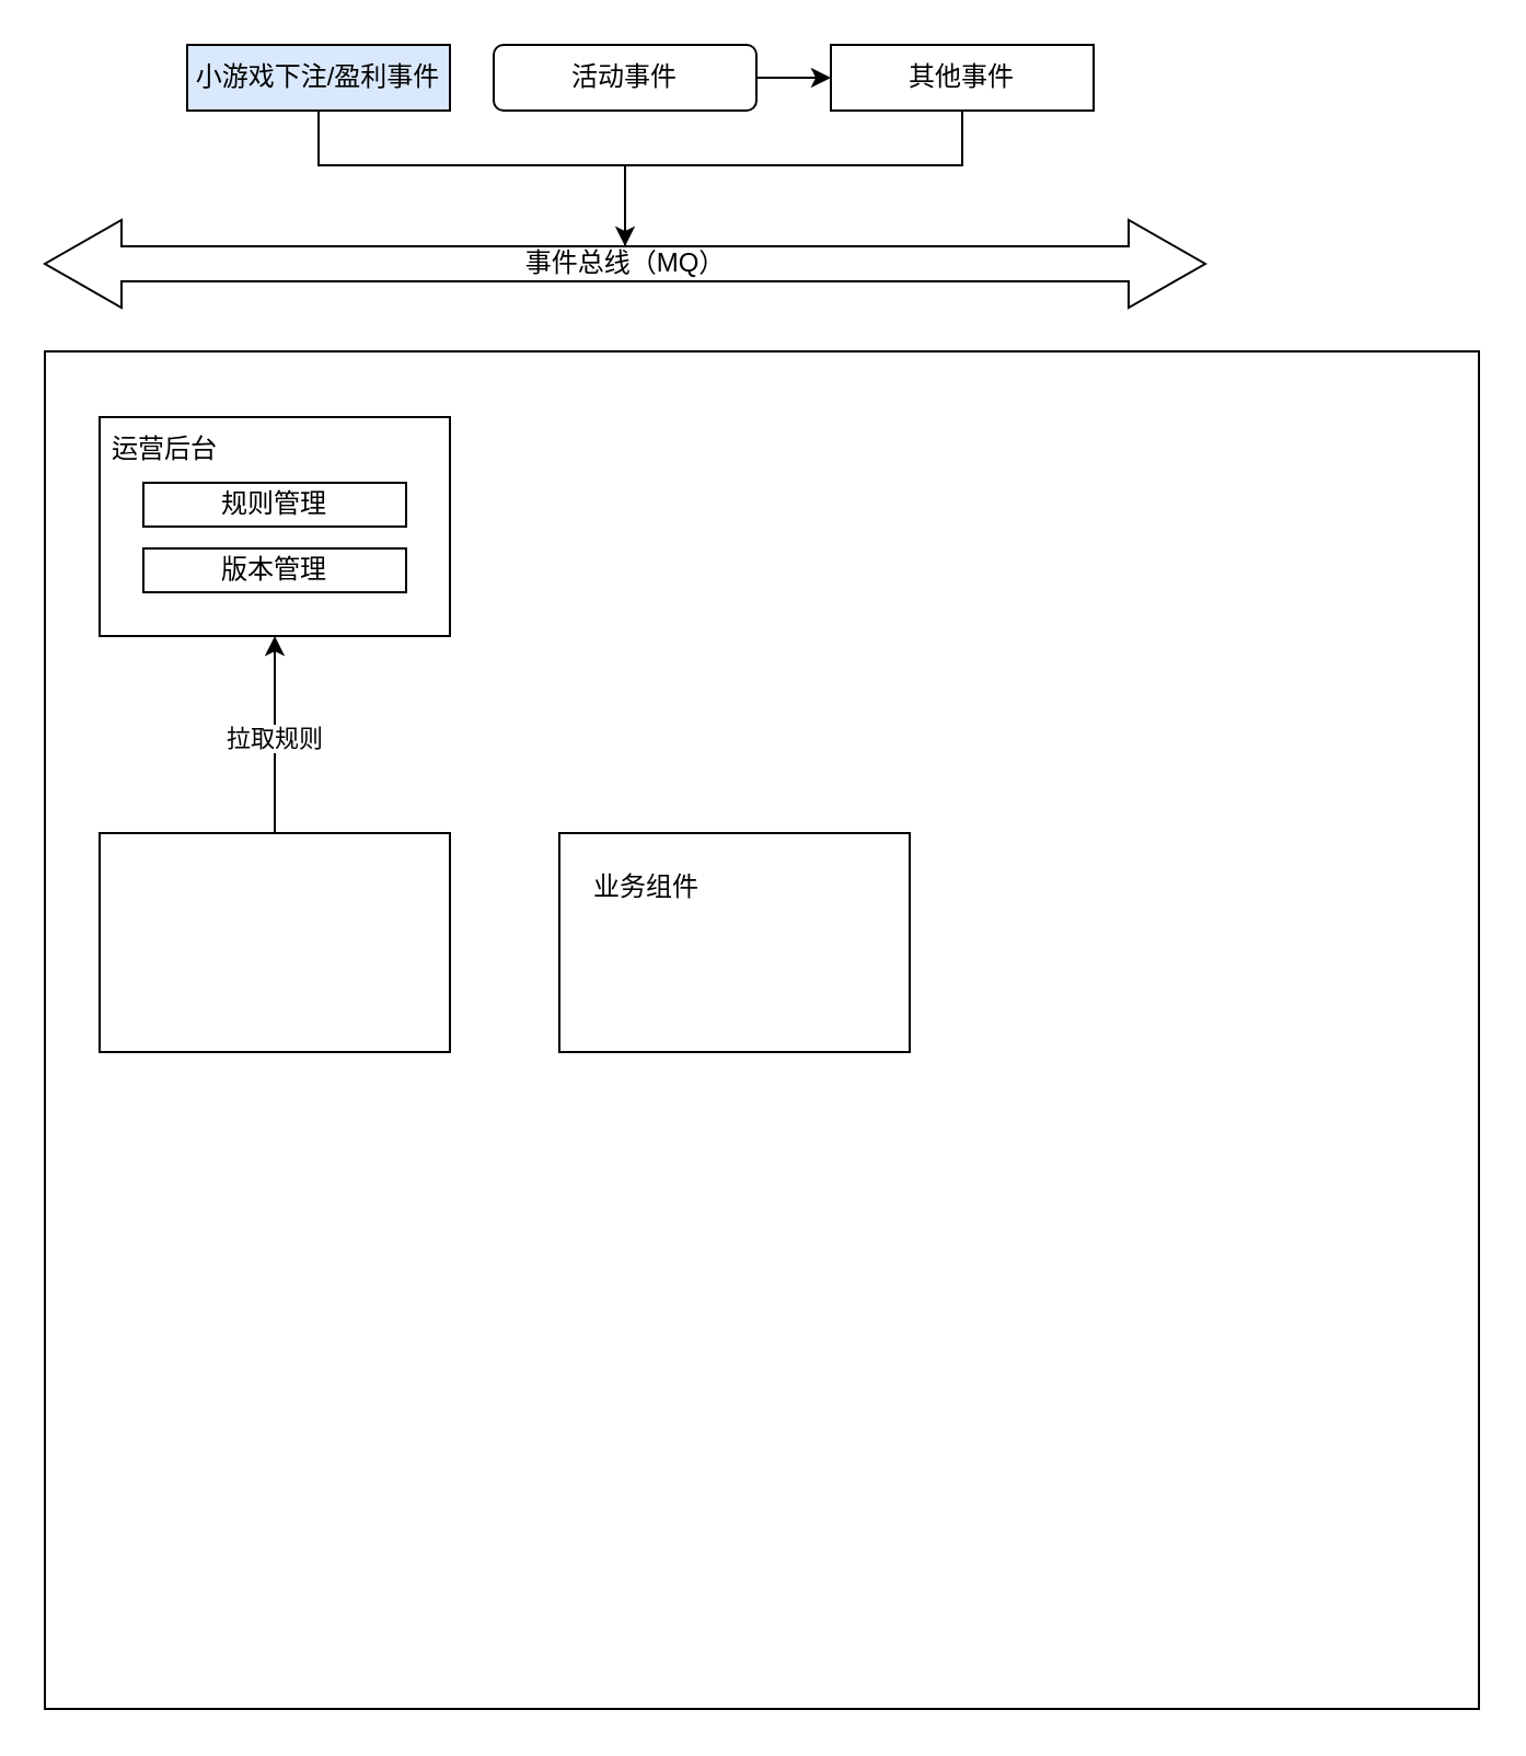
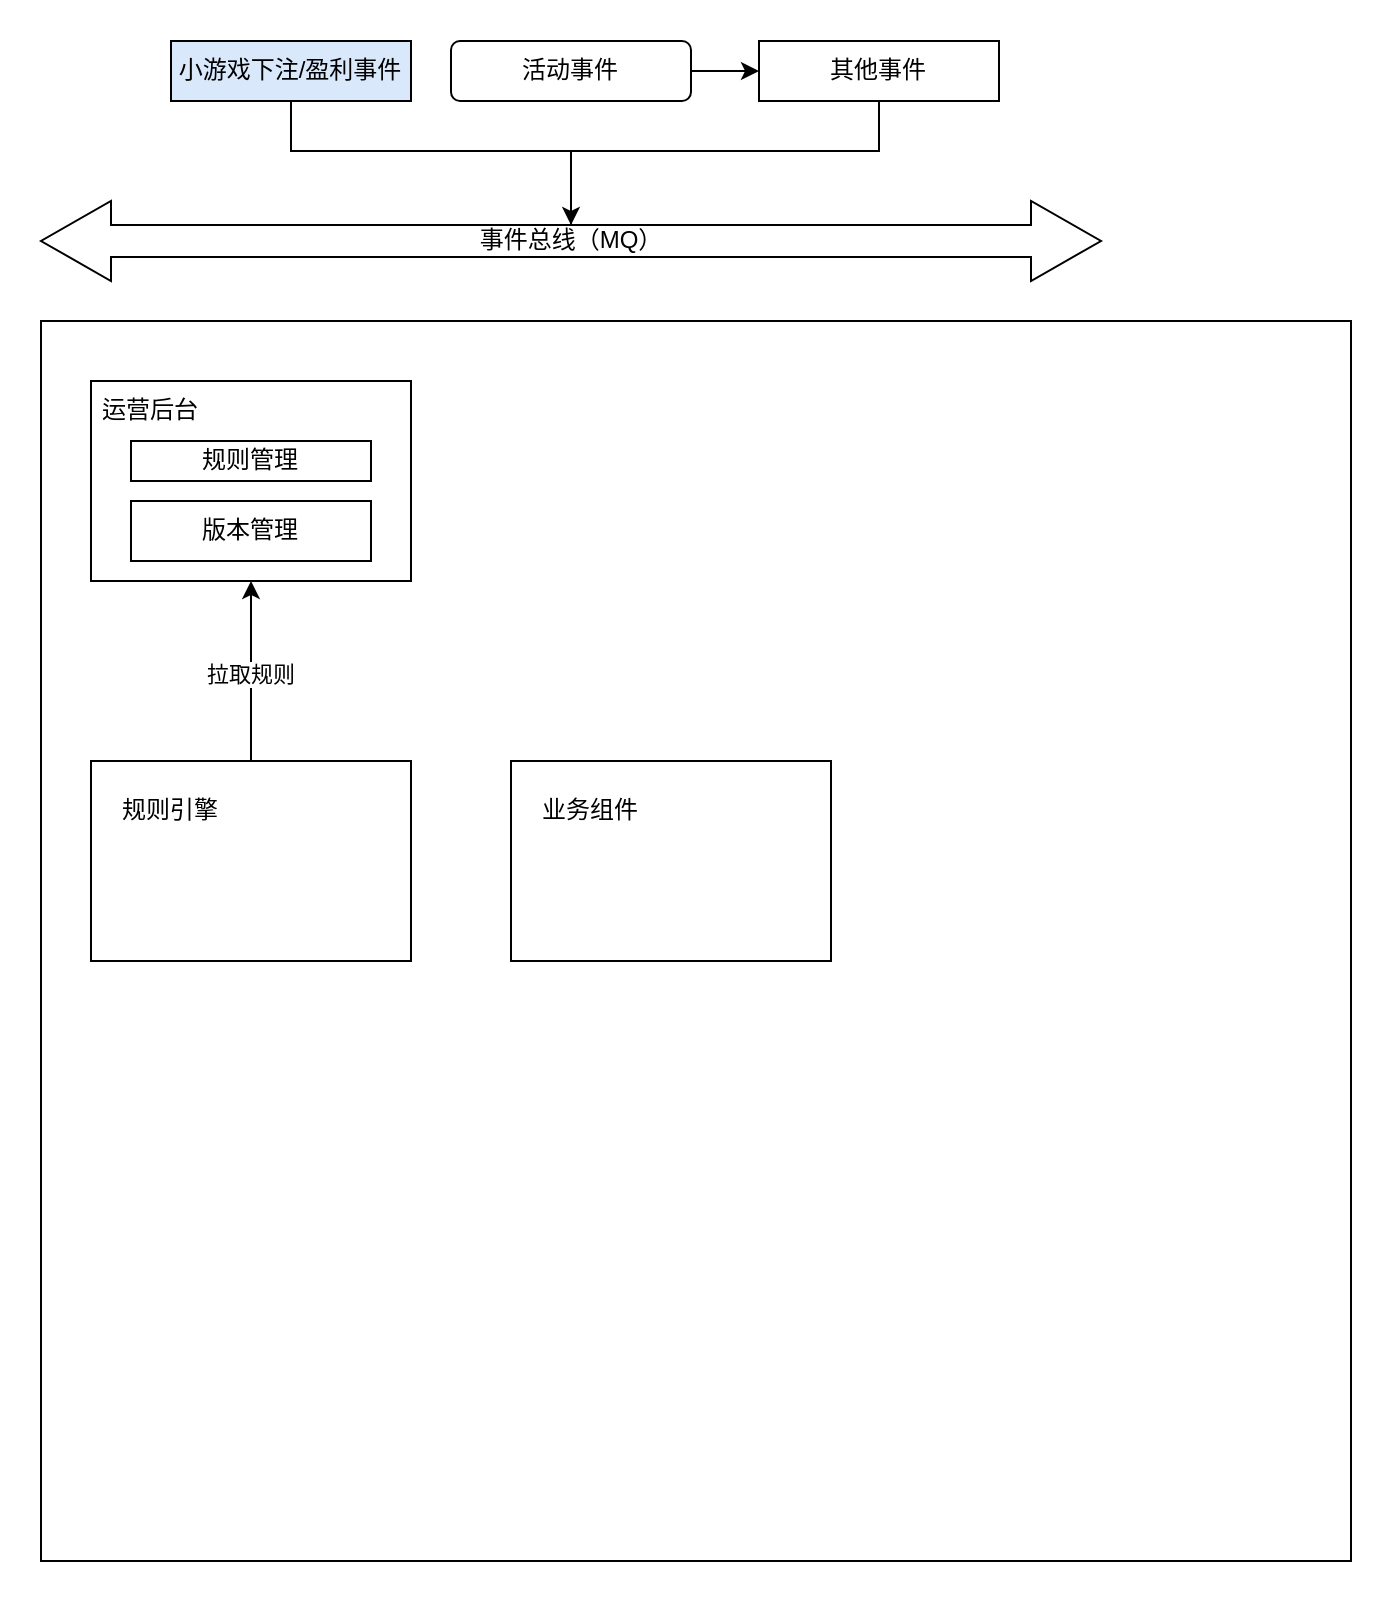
  <mxCell id="0" />
  <mxCell id="1" parent="0" />
  <mxCell id="2" style="edgeStyle=orthogonalEdgeStyle;rounded=0;orthogonalLoop=1;jettySize=auto;html=1;entryX=0.5;entryY=0;entryDx=0;entryDy=12;entryPerimeter=0;" edge="1" parent="1" source="3" target="8"><mxGeometry relative="1" as="geometry" /></mxCell>
  <mxCell id="3" value="小游戏下注/盈利事件" style="rounded=0;whiteSpace=wrap;html=1;fillColor=#dae8fc;" vertex="1" parent="1"><mxGeometry x="85" y="20" width="120" height="30" as="geometry" /></mxCell>
  <mxCell id="4" style="edgeStyle=orthogonalEdgeStyle;rounded=0;orthogonalLoop=1;jettySize=auto;html=1;" edge="1" parent="1" source="5" target="7"><mxGeometry relative="1" as="geometry" /></mxCell>
  <mxCell id="5" value="活动事件" style="whiteSpace=wrap;html=1;rounded=1;" vertex="1" parent="1"><mxGeometry x="225" y="20" width="120" height="30" as="geometry" /></mxCell>
  <mxCell id="6" style="edgeStyle=orthogonalEdgeStyle;rounded=0;orthogonalLoop=1;jettySize=auto;html=1;entryX=0.5;entryY=0;entryDx=0;entryDy=12;entryPerimeter=0;endArrow=none;" edge="1" parent="1" source="7" target="8"><mxGeometry relative="1" as="geometry" /></mxCell>
  <mxCell id="7" value="其他事件" style="rounded=0;whiteSpace=wrap;html=1;" vertex="1" parent="1"><mxGeometry x="379" y="20" width="120" height="30" as="geometry" /></mxCell>
  <mxCell id="8" value="事件总线（MQ）" style="html=1;shadow=0;dashed=0;align=center;verticalAlign=middle;shape=mxgraph.arrows2.twoWayArrow;dy=0.6;dx=35;" vertex="1" parent="1"><mxGeometry x="20" y="100" width="530" height="40" as="geometry" /></mxCell>
  <mxCell id="9" value="" style="rounded=0;whiteSpace=wrap;html=1;" vertex="1" parent="1"><mxGeometry x="20" y="160" width="655" height="620" as="geometry" /></mxCell>
  <mxCell id="10" value="" style="rounded=0;whiteSpace=wrap;html=1;" vertex="1" parent="1"><mxGeometry x="45" y="190" width="160" height="100" as="geometry" /></mxCell>
  <mxCell id="11" value="规则管理" style="rounded=0;whiteSpace=wrap;html=1;" vertex="1" parent="1"><mxGeometry x="65" y="220" width="120" height="20" as="geometry" /></mxCell>
- <mxCell id="12" value="版本管理" style="rounded=0;whiteSpace=wrap;html=1;" vertex="1" parent="1"><mxGeometry x="65" y="250" width="120" height="20" as="geometry" /></mxCell>
+ <mxCell id="12" value="版本管理" style="rounded=0;whiteSpace=wrap;html=1;" vertex="1" parent="1"><mxGeometry x="65" y="250" width="120" height="30" as="geometry" /></mxCell>
  <mxCell id="13" value="运营后台" style="text;strokeColor=none;align=center;fillColor=none;html=1;verticalAlign=middle;whiteSpace=wrap;rounded=0;" vertex="1" parent="1"><mxGeometry x="45" y="190" width="60" height="30" as="geometry" /></mxCell>
  <mxCell id="14" value="" style="group" vertex="1" connectable="0" parent="1"><mxGeometry x="45" y="380" width="160" height="100" as="geometry" /></mxCell>
  <mxCell id="15" value="" style="group" vertex="1" connectable="0" parent="14"><mxGeometry width="160" height="100" as="geometry" /></mxCell>
  <mxCell id="16" value="" style="rounded=0;whiteSpace=wrap;html=1;" vertex="1" parent="15"><mxGeometry width="160" height="100" as="geometry" /></mxCell>
+ <mxCell id="17" value="规则引擎" style="text;strokeColor=none;align=center;fillColor=none;html=1;verticalAlign=middle;whiteSpace=wrap;rounded=0;" vertex="1" parent="15"><mxGeometry x="10" y="10" width="60" height="30" as="geometry" /></mxCell>
  <mxCell id="18" style="edgeStyle=orthogonalEdgeStyle;rounded=0;orthogonalLoop=1;jettySize=auto;html=1;entryX=0.5;entryY=1;entryDx=0;entryDy=0;" edge="1" parent="1" source="16" target="10"><mxGeometry relative="1" as="geometry" /></mxCell>
  <mxCell id="19" value="拉取规则" style="edgeLabel;html=1;align=center;verticalAlign=middle;resizable=0;points=[];" vertex="1" connectable="0" parent="18"><mxGeometry x="-0.032" y="1" relative="1" as="geometry"><mxPoint as="offset" /></mxGeometry></mxCell>
  <mxCell id="20" value="" style="group" vertex="1" connectable="0" parent="1"><mxGeometry x="255" y="380" width="160" height="100" as="geometry" /></mxCell>
  <mxCell id="21" value="" style="group" vertex="1" connectable="0" parent="20"><mxGeometry width="160" height="100" as="geometry" /></mxCell>
  <mxCell id="22" value="" style="rounded=0;whiteSpace=wrap;html=1;" vertex="1" parent="21"><mxGeometry width="160" height="100" as="geometry" /></mxCell>
  <mxCell id="23" value="业务组件" style="text;strokeColor=none;align=center;fillColor=none;html=1;verticalAlign=middle;whiteSpace=wrap;rounded=0;" vertex="1" parent="21"><mxGeometry x="10" y="10" width="60" height="30" as="geometry" /></mxCell>
